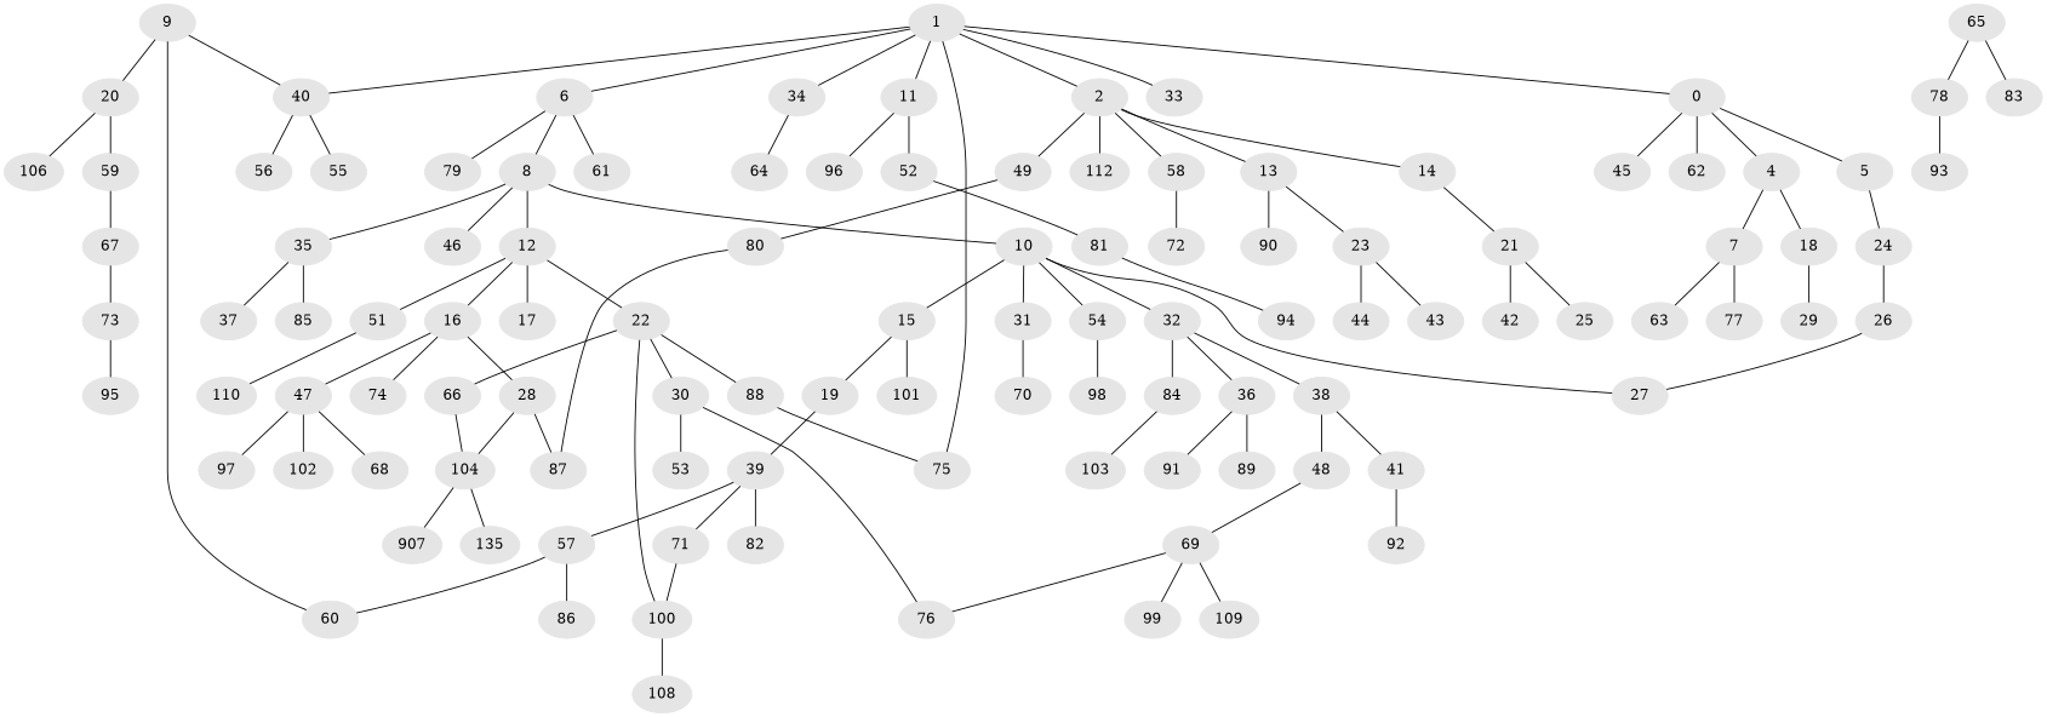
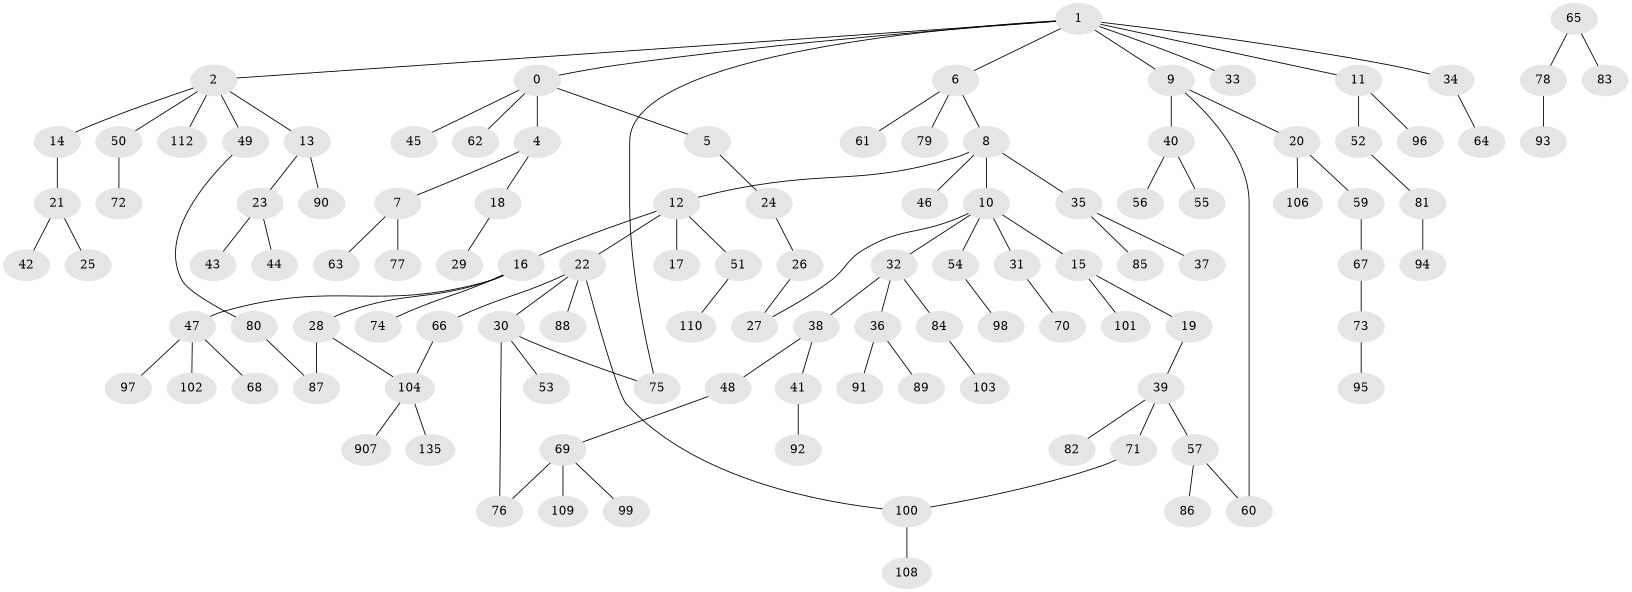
  graph {
    node [color=gray90 style=filled]
    1
    2
    n3 [label=0]
    6
    9
    11
    33
    34
    75
    13
    14
    49
-   50 [label=58]
+   50
    112
    4
    5
    45
    62
    8
    61
    79
    20
    40
    60
    52
    96
    64
    23
    90
    21
    80
    72
    7
    18
    24
    63
    77
    29
    26
    10
    12
    35
    46
    15
    27
    31
    32
    54
    16
    17
    22
    51
    37
    85
    59
    106
    55
    56
    19
    101
    70
    36
    38
    84
    98
    81
    28
    47
    74
    30
    66
    88
    100
    110
    43
    44
    25
    42
    39
    87
    104
    68
    97
    102
    57
    71
    82
    67
    53
    76
    108
    n92 [label=135]
    n93 [label=907]
    89
    91
    41
    48
    103
    65
    78
    83
    92
    69
    86
    99
    109
    94
    73
    93
    95
    1 -- 2
    1 -- n3
    1 -- 6
-   1 -- 40
+   1 -- 9
    1 -- 11
    1 -- 33
    1 -- 34
    1 -- 75
    2 -- 13
    2 -- 14
    2 -- 49
    2 -- 50
    2 -- 112
    n3 -- 4
    n3 -- 5
    n3 -- 45
    n3 -- 62
    6 -- 8
    6 -- 61
    6 -- 79
    9 -- 20
    9 -- 40
    9 -- 60
    11 -- 52
    11 -- 96
    34 -- 64
    13 -- 23
    13 -- 90
    14 -- 21
    49 -- 80
    50 -- 72
    4 -- 7
    4 -- 18
    5 -- 24
    8 -- 10
    8 -- 12
    8 -- 35
    8 -- 46
    20 -- 59
    20 -- 106
    40 -- 55
    40 -- 56
    52 -- 81
    23 -- 43
    23 -- 44
    21 -- 25
    21 -- 42
    80 -- 87
    7 -- 63
    7 -- 77
    18 -- 29
    24 -- 26
    26 -- 27
    10 -- 15
    10 -- 27
    10 -- 31
    10 -- 32
    10 -- 54
    12 -- 16
    12 -- 17
    12 -- 22
    12 -- 51
    35 -- 37
    35 -- 85
    15 -- 19
    15 -- 101
    31 -- 70
    32 -- 36
    32 -- 38
    32 -- 84
    54 -- 98
    16 -- 28
    16 -- 47
    16 -- 74
    22 -- 30
    22 -- 66
    22 -- 88
    22 -- 100
    51 -- 110
    59 -- 67
    19 -- 39
    36 -- 89
    36 -- 91
    38 -- 41
    38 -- 48
    84 -- 103
    81 -- 94
    28 -- 87
    28 -- 104
    47 -- 68
    47 -- 97
    47 -- 102
-   88 -- 75
+   30 -- 75
    30 -- 53
    30 -- 76
    66 -- 104
    100 -- 108
    39 -- 57
    39 -- 71
    39 -- 82
    104 -- n92
    104 -- n93
    57 -- 60
    57 -- 86
    71 -- 100
    67 -- 73
    41 -- 92
    48 -- 69
    65 -- 78
    65 -- 83
    78 -- 93
    69 -- 76
    69 -- 99
    69 -- 109
    73 -- 95
  }
